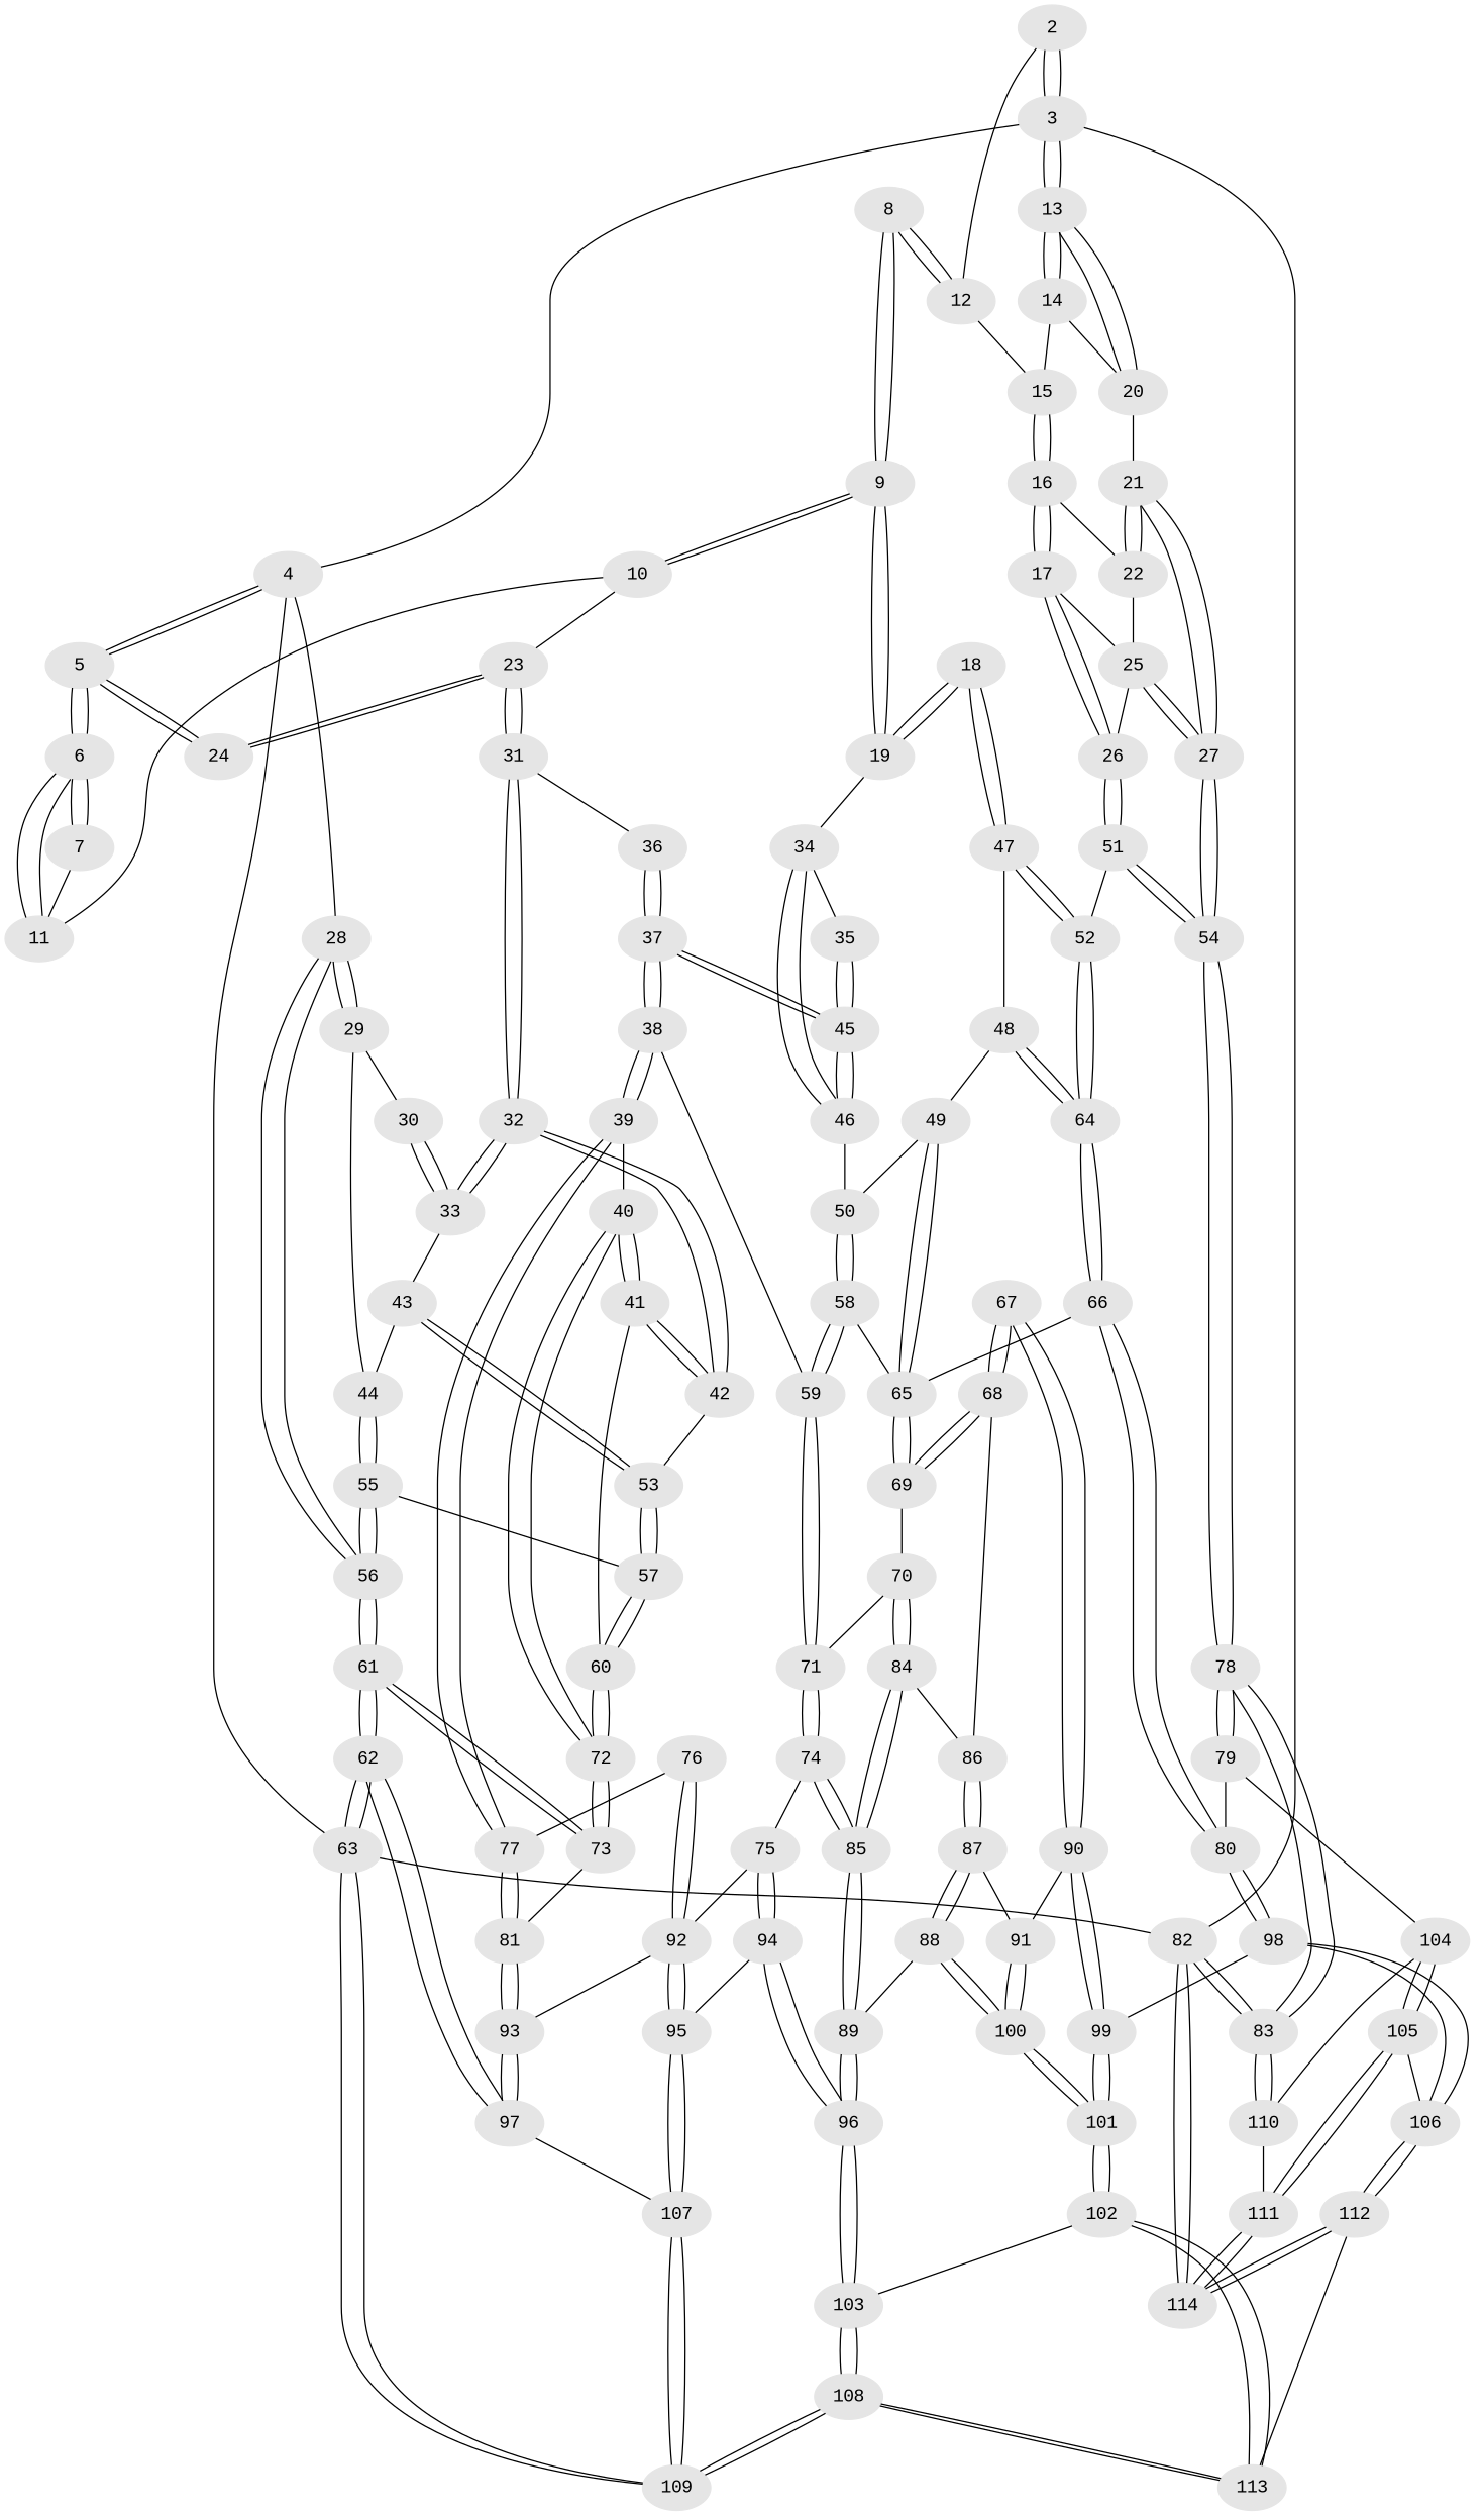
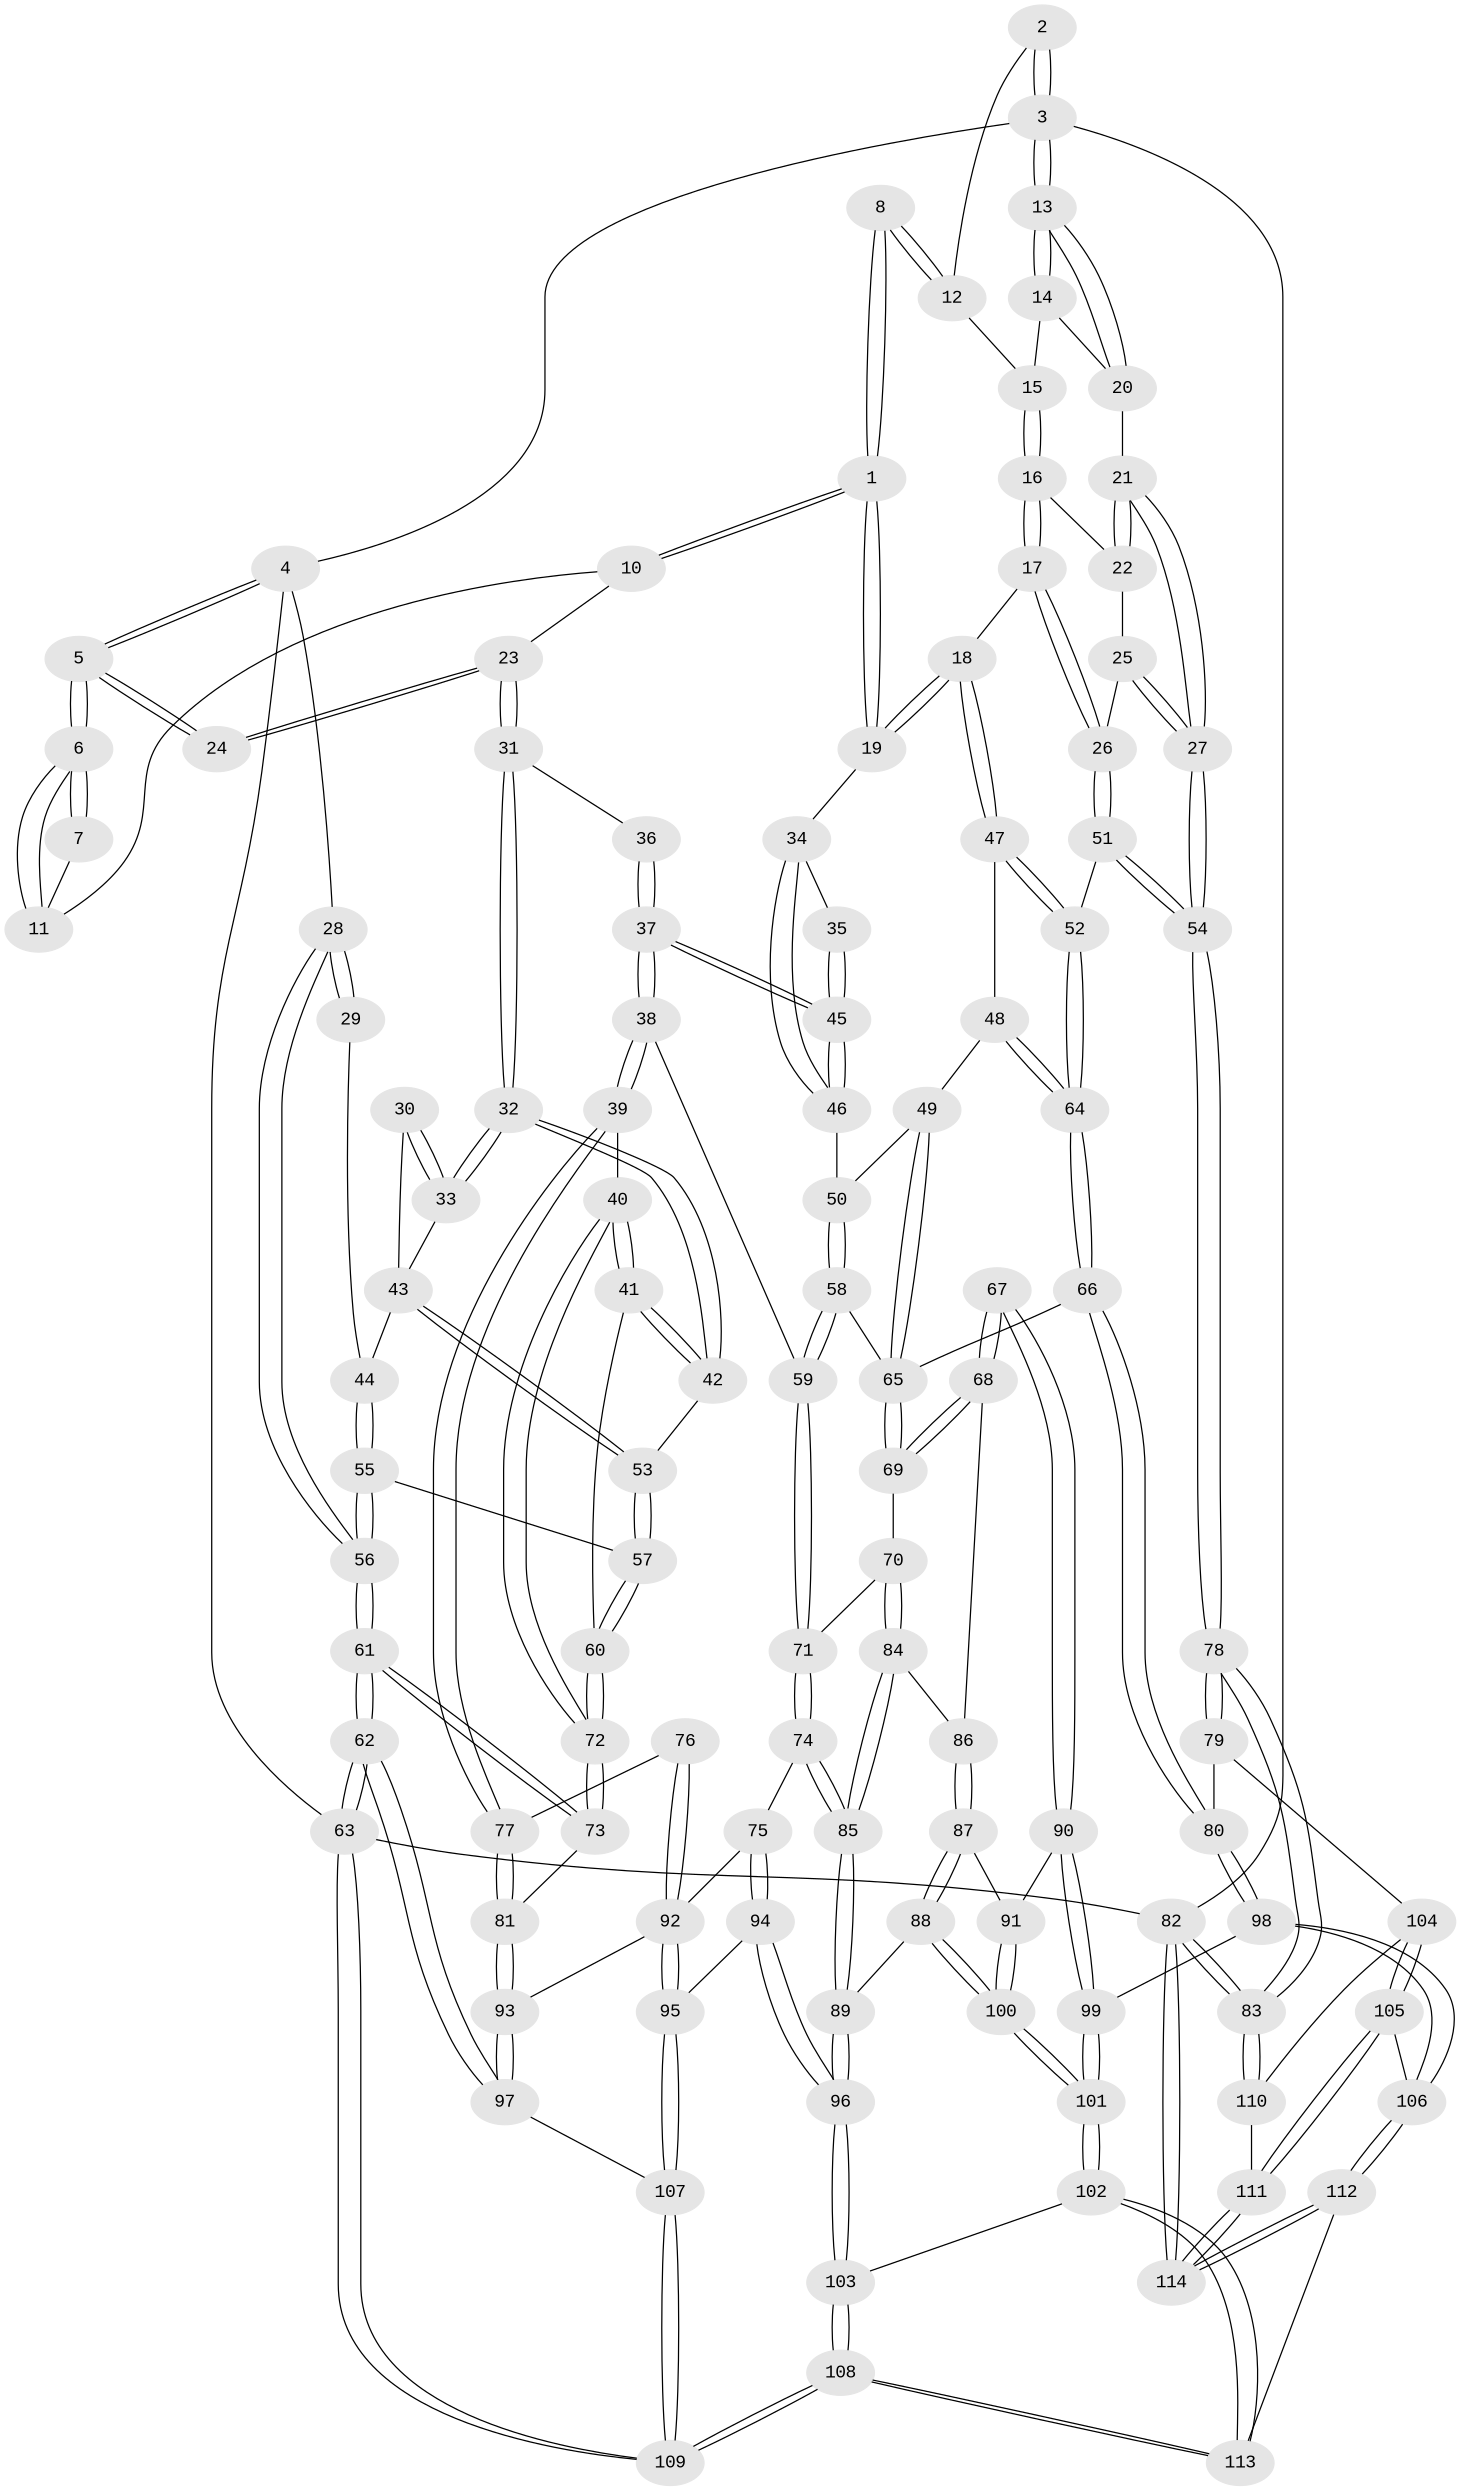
  graph {
    fontname="Liberation Mono"
    node [color=gray90 fontname="Liberation Mono" style=filled]
    edge [fontname="Liberation Mono"]
    2
    3
    12
    8
-   9
+   9 [label=1]
    4
    13
    82
    15
    5
    28
    63
    14
    20
    83
    114
    6
    24
    29
    56
    109
    7
    11
    10
    19
    23
    34
    31
    16
    21
    17
    22
    18
    26
    25
    47
    51
    48
    52
    35
    46
    27
    54
    32
    36
    78
    30
    44
    61
    33
    55
    43
    42
    37
    53
    45
    50
    38
    39
    59
    40
    77
    71
    41
    72
    81
    60
    73
    57
    58
    49
    64
    65
    66
    69
    79
    62
    74
    97
    107
    80
    70
    67
    68
    90
    98
    86
    91
    99
    87
    84
    85
    75
    93
    94
    92
    89
    76
    96
    95
    104
    110
    105
    106
    111
    88
    100
    101
    103
    108
    112
    102
    113
    2 -- 3
    2 -- 3
    2 -- 12
    3 -- 4
    3 -- 13
    3 -- 13
    3 -- 82
    12 -- 15
    8 -- 12
    8 -- 12
    8 -- 9
    8 -- 9
    9 -- 10
    9 -- 10
    9 -- 19
    9 -- 19
    4 -- 5
    4 -- 5
    4 -- 28
    4 -- 63
    13 -- 14
    13 -- 14
    13 -- 20
    13 -- 20
    82 -- 83
    82 -- 83
    82 -- 114
    82 -- 114
    15 -- 16
    15 -- 16
    5 -- 6
    5 -- 6
    5 -- 24
    5 -- 24
    28 -- 29
    28 -- 29
    28 -- 56
    28 -- 56
    63 -- 82
    63 -- 109
    63 -- 109
    14 -- 15
    14 -- 20
    20 -- 21
    83 -- 110
    83 -- 110
    6 -- 7
    6 -- 7
    6 -- 11
    6 -- 11
-   29 -- 30
+   43 -- 30
    29 -- 44
    56 -- 61
    56 -- 61
    7 -- 11
    10 -- 11
    10 -- 23
    19 -- 34
    23 -- 24
    23 -- 24
    23 -- 31
    23 -- 31
    34 -- 35
    34 -- 46
    34 -- 46
    31 -- 32
    31 -- 32
    31 -- 36
    16 -- 17
    16 -- 17
    16 -- 22
    21 -- 22
    21 -- 22
    21 -- 27
    21 -- 27
-   17 -- 25
+   17 -- 18
    17 -- 26
    17 -- 26
    22 -- 25
    18 -- 19
    18 -- 19
    18 -- 47
    18 -- 47
    26 -- 51
    26 -- 51
    25 -- 26
    25 -- 27
    25 -- 27
    47 -- 48
    47 -- 52
    47 -- 52
    51 -- 52
    51 -- 54
    51 -- 54
    48 -- 49
    48 -- 64
    48 -- 64
    52 -- 64
    52 -- 64
    35 -- 45
    35 -- 45
    46 -- 50
    27 -- 54
    27 -- 54
    54 -- 78
    54 -- 78
    32 -- 33
    32 -- 33
    32 -- 42
    32 -- 42
    36 -- 37
    36 -- 37
    78 -- 83
    78 -- 83
    78 -- 79
    78 -- 79
    30 -- 33
    30 -- 33
    44 -- 55
    44 -- 55
    61 -- 73
    61 -- 73
    61 -- 62
    61 -- 62
    33 -- 43
    55 -- 56
    55 -- 56
    55 -- 57
    43 -- 44
    43 -- 53
    43 -- 53
    42 -- 53
    37 -- 45
    37 -- 45
    37 -- 38
    37 -- 38
    53 -- 57
    53 -- 57
    45 -- 46
    45 -- 46
    50 -- 58
    50 -- 58
    38 -- 39
    38 -- 39
    38 -- 59
    39 -- 40
    39 -- 77
    39 -- 77
    59 -- 71
    59 -- 71
    40 -- 41
    40 -- 41
    40 -- 72
    40 -- 72
    77 -- 81
    77 -- 81
    71 -- 74
    71 -- 74
    41 -- 42
    41 -- 42
    41 -- 60
    72 -- 73
    72 -- 73
    81 -- 93
    81 -- 93
    60 -- 72
    60 -- 72
    73 -- 81
    57 -- 60
    57 -- 60
    58 -- 59
    58 -- 59
    58 -- 65
    49 -- 50
    49 -- 65
    49 -- 65
    64 -- 66
    64 -- 66
    65 -- 69
    65 -- 69
    66 -- 65
    66 -- 80
    66 -- 80
    69 -- 70
    79 -- 80
    79 -- 104
    62 -- 63
    62 -- 63
    62 -- 97
    62 -- 97
    74 -- 85
    74 -- 85
    74 -- 75
    97 -- 107
    107 -- 109
    107 -- 109
    80 -- 98
    80 -- 98
    70 -- 71
    70 -- 84
    70 -- 84
    67 -- 68
    67 -- 68
    67 -- 90
    67 -- 90
    68 -- 69
    68 -- 69
    68 -- 86
    90 -- 91
    90 -- 99
    90 -- 99
    98 -- 99
    98 -- 106
    98 -- 106
    86 -- 87
    86 -- 87
    91 -- 100
    91 -- 100
    99 -- 101
    99 -- 101
    87 -- 91
    87 -- 88
    87 -- 88
    84 -- 86
    84 -- 85
    84 -- 85
    85 -- 89
    85 -- 89
    75 -- 94
    75 -- 94
    75 -- 92
    93 -- 97
    93 -- 97
    94 -- 96
    94 -- 96
    94 -- 95
    92 -- 93
    92 -- 95
    92 -- 95
    89 -- 96
    89 -- 96
    76 -- 77
    76 -- 92
    76 -- 92
    96 -- 103
    96 -- 103
    95 -- 107
    95 -- 107
    104 -- 110
    104 -- 105
    104 -- 105
    110 -- 111
    105 -- 106
    105 -- 111
    105 -- 111
    106 -- 112
    106 -- 112
    111 -- 114
    111 -- 114
    88 -- 89
    88 -- 100
    88 -- 100
    100 -- 101
    100 -- 101
    101 -- 102
    101 -- 102
    103 -- 108
    103 -- 108
    108 -- 109
    108 -- 109
    108 -- 113
    108 -- 113
    112 -- 114
    112 -- 114
    112 -- 113
    102 -- 103
    102 -- 113
    102 -- 113
  }
